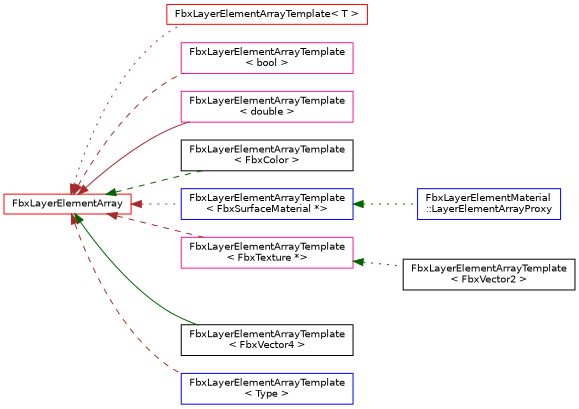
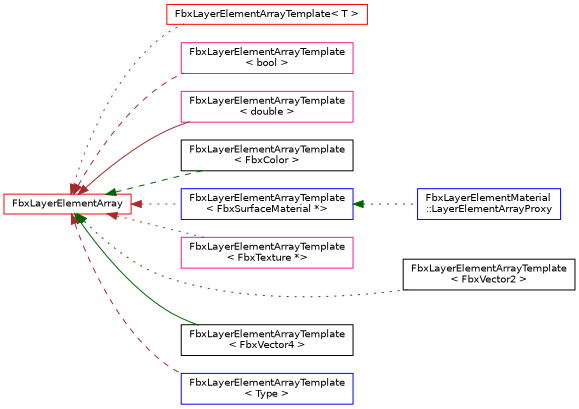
  digraph {
    rankdir=LR
    node [color=deeppink fillcolor=white fontname=Helvetica fontsize=10 shape=record style=filled]
    edge [color=brown dir=back fontname=Helvetica fontsize=10 labelfontname=Helvetica labelfontsize=10 style=dotted]
    n1 [color=red height=0.2 label=FbxLayerElementArray width=0.4]
    n2 [color=red height=0.2 label="FbxLayerElementArrayTemplate\< T \>" width=0.4]
    n3 [height=0.2 label="FbxLayerElementArrayTemplate\l\< bool \>" width=0.4]
    n4 [height=0.2 label="FbxLayerElementArrayTemplate\l\< double \>" width=0.4]
    n5 [color=black height=0.2 label="FbxLayerElementArrayTemplate\l\< FbxColor \>" width=0.4]
    n6 [color=blue height=0.2 label="FbxLayerElementArrayTemplate\l\< FbxSurfaceMaterial *\>" width=0.4]
    n7 [height=0.2 label="FbxLayerElementArrayTemplate\l\< FbxTexture *\>" width=0.4]
    n8 [color=black height=0.2 label="FbxLayerElementArrayTemplate\l\< FbxVector2 \>" width=0.4]
    n9 [color=black height=0.2 label="FbxLayerElementArrayTemplate\l\< FbxVector4 \>" width=0.4]
    n10 [color=blue height=0.2 label="FbxLayerElementArrayTemplate\l\< Type \>" width=0.4]
    n11 [color=blue height=0.2 label="FbxLayerElementMaterial\l::LayerElementArrayProxy" width=0.4]
    n1 -> n2
    n1 -> n3 [style=dashed]
    n1 -> n4 [style=solid]
    n1 -> n5 [color=darkgreen style=dashed]
    n1 -> n6
-   n1 -> n7 [style=dashed]
-   n7 -> n8 [color=darkgreen]
+   n1 -> n7
+   n1 -> n8 [color=darkgreen]
    n1 -> n9 [color=darkgreen style=solid]
    n1 -> n10 [style=dashed]
    n6 -> n11 [color=darkgreen]
  }
